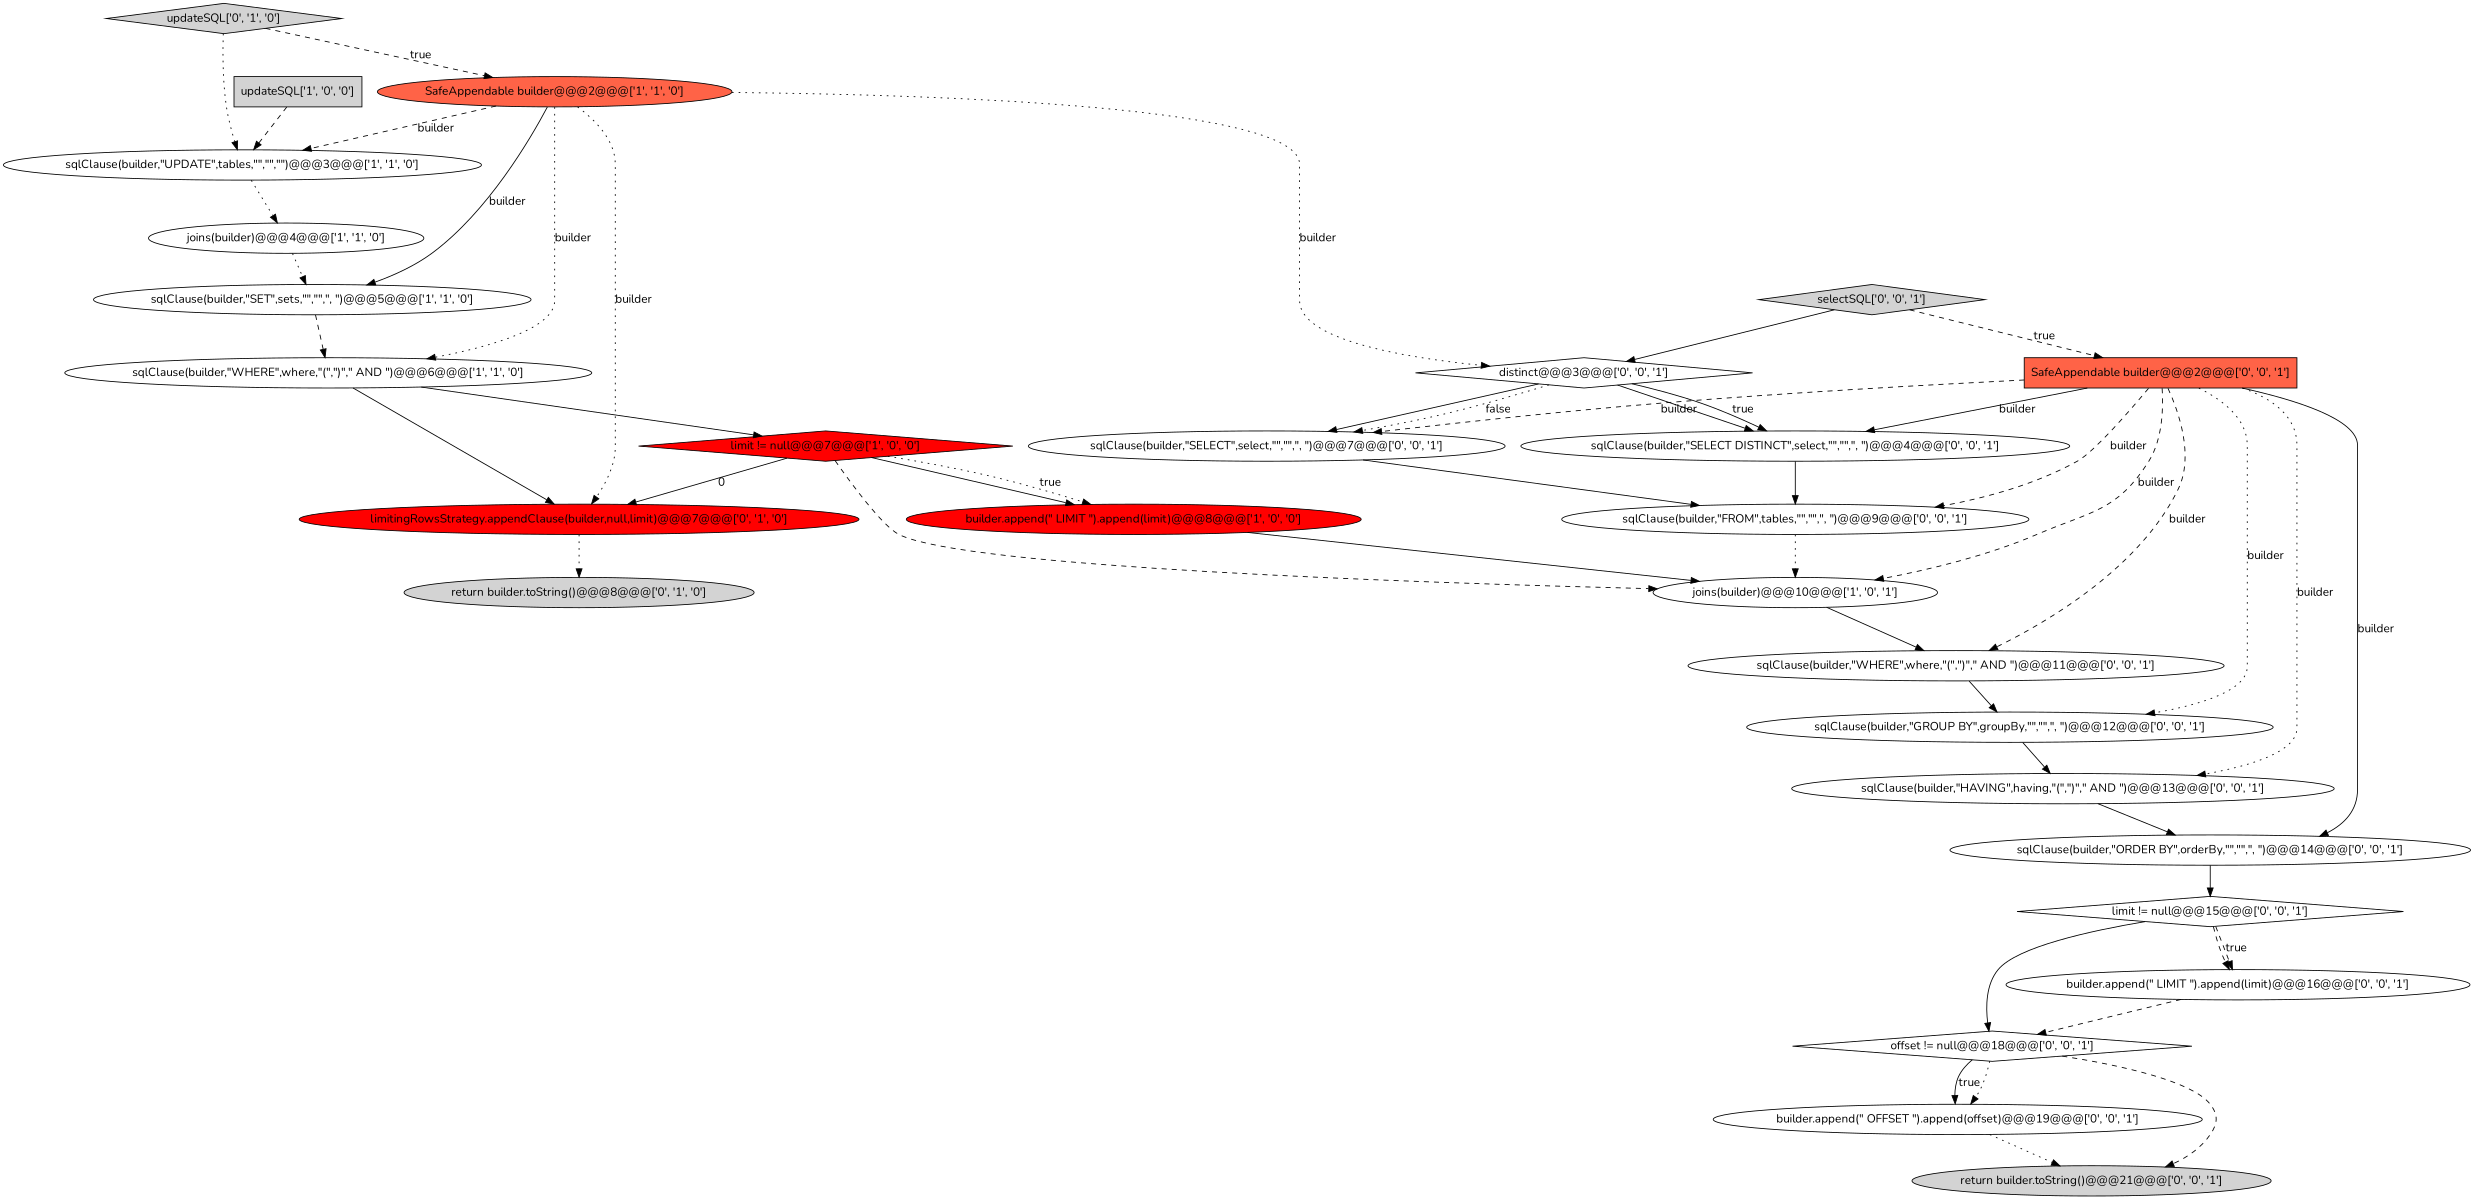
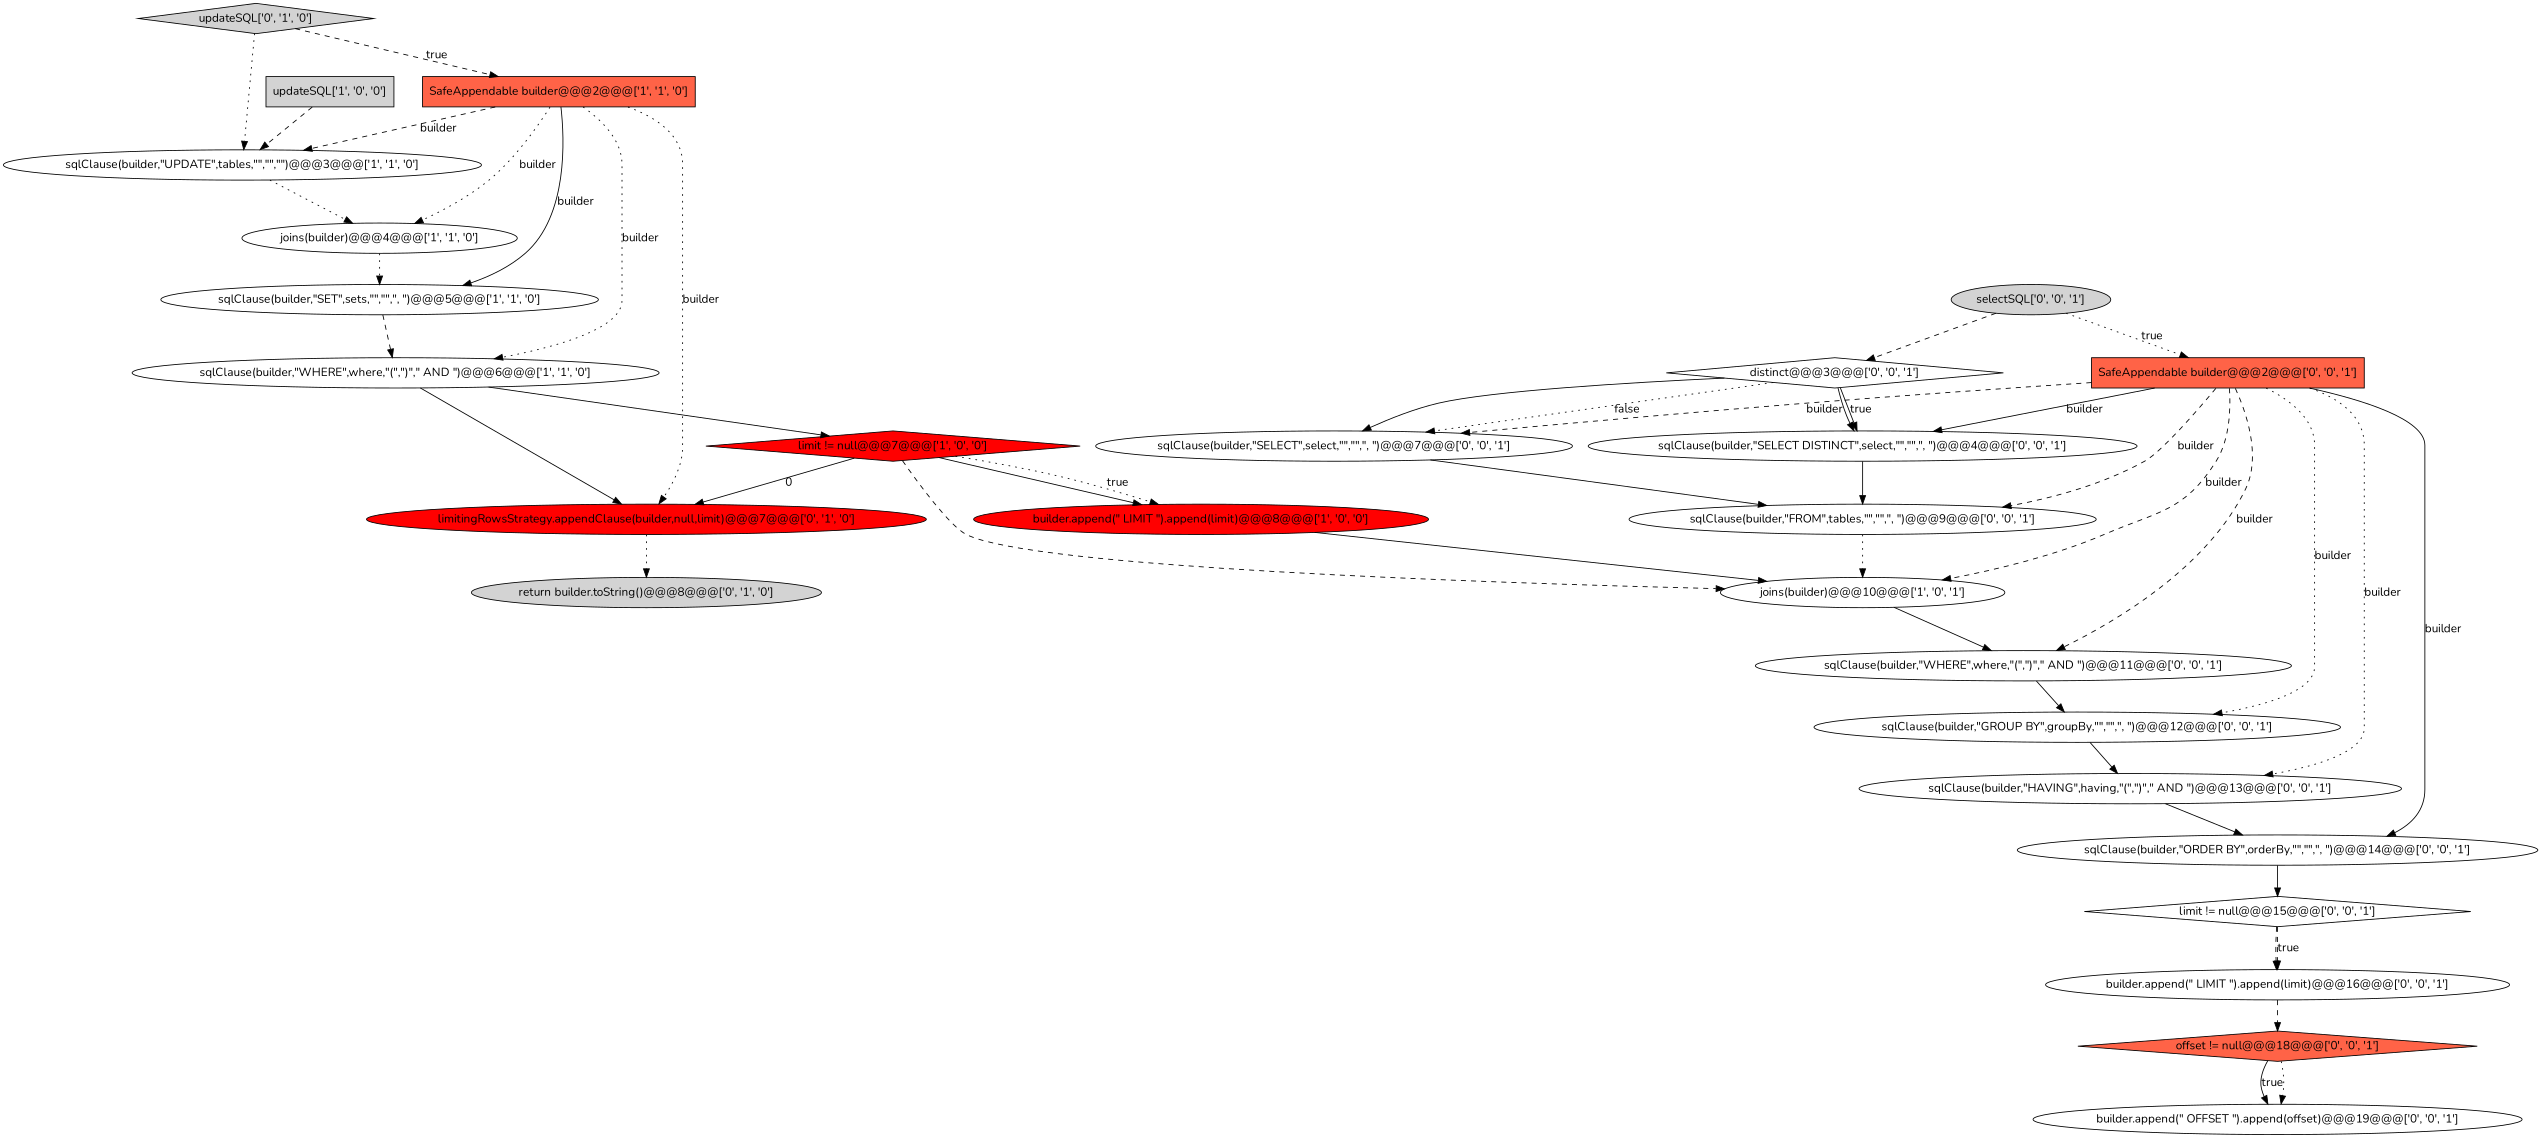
  digraph {
    fontname=Nunito
    node [fillcolor=white fontname=Nunito shape=ellipse style=filled]
    edge [fontname=Nunito style=solid]
    n1 [label="sqlClause(builder,\"WHERE\",where,\"(\",\")\",\" AND \")@@@6@@@['1', '1', '0']"]
    n2 [fillcolor=red label="limit != null@@@7@@@['1', '0', '0']" shape=diamond]
    n3 [fillcolor=red label="limitingRowsStrategy.appendClause(builder,null,limit)@@@7@@@['0', '1', '0']"]
    n4 [label="joins(builder)@@@10@@@['1', '0', '1']"]
    n5 [fillcolor=red label="builder.append(\" LIMIT \").append(limit)@@@8@@@['1', '0', '0']"]
    n6 [fillcolor=lightgray label="return builder.toString()@@@8@@@['0', '1', '0']"]
    n7 [label="joins(builder)@@@4@@@['1', '1', '0']"]
    n8 [label="sqlClause(builder,\"SET\",sets,\"\",\"\",\", \")@@@5@@@['1', '1', '0']"]
    n9 [label="sqlClause(builder,\"SELECT\",select,\"\",\"\",\", \")@@@7@@@['0', '0', '1']"]
    n10 [label="sqlClause(builder,\"FROM\",tables,\"\",\"\",\", \")@@@9@@@['0', '0', '1']"]
    n11 [label="builder.append(\" OFFSET \").append(offset)@@@19@@@['0', '0', '1']"]
-   n12 [fillcolor=lightgray label="return builder.toString()@@@21@@@['0', '0', '1']"]
    n13 [label="sqlClause(builder,\"WHERE\",where,\"(\",\")\",\" AND \")@@@11@@@['0', '0', '1']"]
    n14 [label="sqlClause(builder,\"GROUP BY\",groupBy,\"\",\"\",\", \")@@@12@@@['0', '0', '1']"]
    n15 [label="limit != null@@@15@@@['0', '0', '1']" shape=diamond]
-   n16 [label="offset != null@@@18@@@['0', '0', '1']" shape=diamond]
+   n16 [fillcolor=tomato label="offset != null@@@18@@@['0', '0', '1']" shape=diamond]
    n17 [label="builder.append(\" LIMIT \").append(limit)@@@16@@@['0', '0', '1']"]
    n18 [fillcolor=lightgray label="updateSQL['0', '1', '0']" shape=diamond]
    n19 [label="sqlClause(builder,\"UPDATE\",tables,\"\",\"\",\"\")@@@3@@@['1', '1', '0']"]
-   n20 [fillcolor=tomato label="SafeAppendable builder@@@2@@@['1', '1', '0']"]
+   n20 [fillcolor=tomato label="SafeAppendable builder@@@2@@@['1', '1', '0']" shape=box]
    n21 [label="distinct@@@3@@@['0', '0', '1']" shape=diamond]
    n22 [label="sqlClause(builder,\"SELECT DISTINCT\",select,\"\",\"\",\", \")@@@4@@@['0', '0', '1']"]
    n23 [label="sqlClause(builder,\"HAVING\",having,\"(\",\")\",\" AND \")@@@13@@@['0', '0', '1']"]
    n24 [label="sqlClause(builder,\"ORDER BY\",orderBy,\"\",\"\",\", \")@@@14@@@['0', '0', '1']"]
    n25 [fillcolor=tomato label="SafeAppendable builder@@@2@@@['0', '0', '1']" shape=box]
-   n26 [fillcolor=lightgray label="selectSQL['0', '0', '1']" shape=diamond]
+   n26 [fillcolor=lightgray label="selectSQL['0', '0', '1']"]
    n27 [fillcolor=lightgray label="updateSQL['1', '0', '0']" shape=box]
    n1 -> n2
    n1 -> n3
    n2 -> n3 [label=0]
    n2 -> n4 [style=dashed]
    n2 -> n5
    n2 -> n5 [label=true style=dotted]
    n3 -> n6 [style=dotted]
    n4 -> n13
    n5 -> n4
    n7 -> n8 [style=dotted]
    n8 -> n1 [style=dashed]
    n9 -> n10
    n10 -> n4 [style=dotted]
-   n11 -> n12 [style=dotted]
    n13 -> n14
    n14 -> n23
-   n15 -> n16
    n15 -> n17 [style=dashed]
    n15 -> n17 [label=true style=dashed]
    n16 -> n11 [label=true]
    n16 -> n11 [style=dotted]
-   n16 -> n12 [style=dashed]
    n17 -> n16 [style=dashed]
    n18 -> n19 [style=dotted]
    n18 -> n20 [label=true style=dashed]
    n19 -> n7 [style=dotted]
    n20 -> n1 [label=builder style=dotted]
    n20 -> n3 [label=builder style=dotted]
-   n20 -> n21 [label=builder style=dotted]
+   n20 -> n7 [label=builder style=dotted]
    n20 -> n8 [label=builder]
    n20 -> n19 [label=builder style=dashed]
    n21 -> n9
    n21 -> n9 [label=false style=dotted]
    n21 -> n22
    n21 -> n22 [label=true]
    n22 -> n10
    n23 -> n24
    n24 -> n15
    n25 -> n4 [label=builder style=dashed]
    n25 -> n9 [label=builder style=dashed]
    n25 -> n10 [label=builder style=dashed]
    n25 -> n13 [label=builder style=dashed]
    n25 -> n14 [label=builder style=dotted]
    n25 -> n22 [label=builder]
    n25 -> n23 [label=builder style=dotted]
    n25 -> n24 [label=builder]
-   n26 -> n21
-   n26 -> n25 [label=true style=dashed]
+   n26 -> n21 [style=dashed]
+   n26 -> n25 [label=true style=dotted]
    n27 -> n19 [style=dashed]
  }
